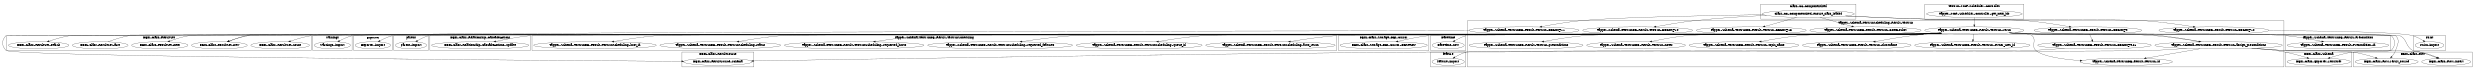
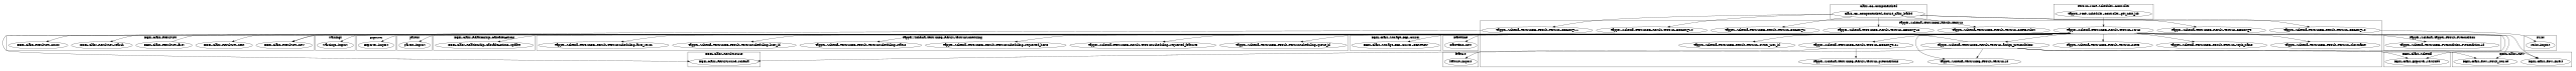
  digraph {
    "DBIx::Class::ResultSet::new"
    "DBIx::Class::ResultSet::next"
    "DBIx::Class::ResultSet::first"
    "DBIx::Class::ResultSet::search"
    "DBIx::Class::ResultSet::count"
    "DBIx::Class::Relationship::CascadeActions::update"
    "Tapper::Schema::TestrunDB::Result::TestrunScheduling::queue_id"
    "Tapper::Schema::TestrunDB::Result::TestrunScheduling::requested_features"
    "Tapper::Schema::TestrunDB::Result::TestrunScheduling::requested_hosts"
    "Tapper::Schema::TestrunDB::Result::TestrunScheduling::status"
    "Tapper::Schema::TestrunDB::Result::TestrunScheduling::host_id"
    "Tapper::Schema::TestrunDB::Result::TestrunScheduling::auto_rerun"
    "feature::import"
    "parent::import"
    "DBIx::Class::Storage::DBI::Cursor::DESTROY"
    "Exporter::import"
    "Class::C3::Componentised::ensure_class_loaded"
    "DateTime::now"
    "Tapper::Schema::TestrunDB::Result::Testrun::BEGIN@11"
    "Tapper::Schema::TestrunDB::Result::Testrun::BEGIN@14"
    "Tapper::Schema::TestrunDB::Result::Testrun::shortname"
    "Tapper::Schema::TestrunDB::Result::Testrun::owner_user_id"
    "Tapper::Schema::TestrunDB::Result::Testrun::assign_preconditions"
    "Tapper::Schema::TestrunDB::Result::Testrun::BEGIN@13"
    "Tapper::Schema::TestrunDB::Result::Testrun::id"
+   "Tapper::Schema::TestrunDB::Result::Testrun::BEGIN@2"
    "Tapper::Schema::TestrunDB::Result::Testrun::BEGIN@9"
    "Tapper::Schema::TestrunDB::Result::Testrun::BEGIN@9.21"
    "Tapper::Schema::TestrunDB::Result::Testrun::rerun"
    "Tapper::Schema::TestrunDB::Result::Testrun::CORE:subst"
    "Tapper::Schema::TestrunDB::Result::Testrun::preconditions"
    "Tapper::Schema::TestrunDB::Result::Testrun::notes"
    "Tapper::Schema::TestrunDB::Result::Testrun::BEGIN@10"
    "Tapper::Schema::TestrunDB::Result::Testrun::topic_name"
    "DBIx::Class::ResultSource::schema"
    "warnings::import"
-   "Tapper::Schema::TestrunDB::Result::Precondition::id"
+   "Tapper::Schema::TestrunDB::Result::Precondition::id" [label="Tapper::Schema::TestrunDB::Precondition::Precondition::id"]
    n38 [label="DBIx::Class::Exporter::resultset"]
    "DBIx::Class::Row::insert"
    "DBIx::Class::Row::result_source"
    "Tapper::MCP::Scheduler::Controller::get_next_job"
    "strict::import"
    subgraph cluster_1 {
      label="DBIx::Class::ResultSet"
      "DBIx::Class::ResultSet::new"
      "DBIx::Class::ResultSet::next"
      "DBIx::Class::ResultSet::first"
      "DBIx::Class::ResultSet::search"
      "DBIx::Class::ResultSet::count"
    }
    subgraph cluster_2 {
      label="DBIx::Class::Relationship::CascadeActions"
      "DBIx::Class::Relationship::CascadeActions::update"
    }
    subgraph cluster_3 {
      label="Tapper::Schema::TestrunDB::Result::TestrunScheduling"
      "Tapper::Schema::TestrunDB::Result::TestrunScheduling::queue_id"
      "Tapper::Schema::TestrunDB::Result::TestrunScheduling::requested_features"
      "Tapper::Schema::TestrunDB::Result::TestrunScheduling::requested_hosts"
      "Tapper::Schema::TestrunDB::Result::TestrunScheduling::status"
      "Tapper::Schema::TestrunDB::Result::TestrunScheduling::host_id"
      "Tapper::Schema::TestrunDB::Result::TestrunScheduling::auto_rerun"
    }
    subgraph cluster_4 {
      label=feature
      "feature::import"
    }
    subgraph cluster_5 {
      label=parent
      "parent::import"
    }
    subgraph cluster_6 {
      label="DBIx::Class::Storage::DBI::Cursor"
      "DBIx::Class::Storage::DBI::Cursor::DESTROY"
    }
    subgraph cluster_7 {
      label=Exporter
      "Exporter::import"
    }
    subgraph cluster_8 {
      label="Class::C3::Componentised"
      "Class::C3::Componentised::ensure_class_loaded"
    }
    subgraph cluster_9 {
      label=DateTime
      "DateTime::now"
    }
    subgraph cluster_10 {
-     label="Tapper::Schema::TestrunScheduling::Result::Testrun"
+     label="Tapper::Schema::TestrunDB::Result::Testrun"
      "Tapper::Schema::TestrunDB::Result::Testrun::BEGIN@11"
      "Tapper::Schema::TestrunDB::Result::Testrun::BEGIN@14"
      "Tapper::Schema::TestrunDB::Result::Testrun::shortname"
      "Tapper::Schema::TestrunDB::Result::Testrun::owner_user_id"
      "Tapper::Schema::TestrunDB::Result::Testrun::assign_preconditions"
      "Tapper::Schema::TestrunDB::Result::Testrun::BEGIN@13"
      "Tapper::Schema::TestrunDB::Result::Testrun::id"
+     "Tapper::Schema::TestrunDB::Result::Testrun::BEGIN@2"
      "Tapper::Schema::TestrunDB::Result::Testrun::BEGIN@9"
      "Tapper::Schema::TestrunDB::Result::Testrun::BEGIN@9.21"
      "Tapper::Schema::TestrunDB::Result::Testrun::rerun"
      "Tapper::Schema::TestrunDB::Result::Testrun::CORE:subst"
      "Tapper::Schema::TestrunDB::Result::Testrun::preconditions"
      "Tapper::Schema::TestrunDB::Result::Testrun::notes"
      "Tapper::Schema::TestrunDB::Result::Testrun::BEGIN@10"
      "Tapper::Schema::TestrunDB::Result::Testrun::topic_name"
    }
    subgraph cluster_11 {
      label="DBIx::Class::ResultSource"
      "DBIx::Class::ResultSource::schema"
    }
    subgraph cluster_12 {
      label=warnings
      "warnings::import"
    }
    subgraph cluster_13 {
-     label="Tapper::Schema::TestrunDB::Result::Precondition"
+     label="Tapper::Schema::Tapper::Result::Precondition"
      "Tapper::Schema::TestrunDB::Result::Precondition::id"
    }
    subgraph cluster_14 {
      label="DBIx::Class::Schema"
      n38
    }
    subgraph cluster_15 {
      label="DBIx::Class::Row"
      "DBIx::Class::Row::insert"
      "DBIx::Class::Row::result_source"
    }
    subgraph cluster_16 {
      label="Testrun::MCP::Scheduler::Controller"
      "Tapper::MCP::Scheduler::Controller::get_next_job"
    }
    subgraph cluster_17 {
      label="strict"
      "strict::import"
    }
    "DBIx::Class::ResultSet::first" -> "Tapper::Schema::TestrunDB::Result::Testrun::rerun"
    "Class::C3::Componentised::ensure_class_loaded" -> "Tapper::Schema::TestrunDB::Result::Testrun::BEGIN@11"
    "Class::C3::Componentised::ensure_class_loaded" -> "Tapper::Schema::TestrunDB::Result::Testrun::BEGIN@14"
    "Class::C3::Componentised::ensure_class_loaded" -> "Tapper::Schema::TestrunDB::Result::Testrun::BEGIN@13"
+   "Class::C3::Componentised::ensure_class_loaded" -> "Tapper::Schema::TestrunDB::Result::Testrun::BEGIN@2"
    "Class::C3::Componentised::ensure_class_loaded" -> "Tapper::Schema::TestrunDB::Result::Testrun::BEGIN@9"
    "Class::C3::Componentised::ensure_class_loaded" -> "Tapper::Schema::TestrunDB::Result::Testrun::CORE:subst"
    "Class::C3::Componentised::ensure_class_loaded" -> "Tapper::Schema::TestrunDB::Result::Testrun::BEGIN@10"
    "Tapper::Schema::TestrunDB::Result::Testrun::BEGIN@11" -> "warnings::import"
    "Tapper::Schema::TestrunDB::Result::Testrun::BEGIN@14" -> "Exporter::import"
    "Tapper::Schema::TestrunDB::Result::Testrun::assign_preconditions" -> "DBIx::Class::ResultSet::new"
    "Tapper::Schema::TestrunDB::Result::Testrun::assign_preconditions" -> "Tapper::Schema::TestrunDB::Result::Testrun::id"
    "Tapper::Schema::TestrunDB::Result::Testrun::assign_preconditions" -> "DBIx::Class::ResultSource::schema"
    "Tapper::Schema::TestrunDB::Result::Testrun::assign_preconditions" -> n38
    "Tapper::Schema::TestrunDB::Result::Testrun::assign_preconditions" -> "DBIx::Class::Row::insert"
    "Tapper::Schema::TestrunDB::Result::Testrun::assign_preconditions" -> "DBIx::Class::Row::result_source"
    "Tapper::Schema::TestrunDB::Result::Testrun::BEGIN@13" -> "parent::import"
    "Tapper::Schema::TestrunDB::Result::Testrun::BEGIN@9" -> "Tapper::Schema::TestrunDB::Result::Testrun::BEGIN@9.21"
    "Tapper::Schema::TestrunDB::Result::Testrun::BEGIN@9.21" -> "feature::import"
    "Tapper::Schema::TestrunDB::Result::Testrun::rerun" -> "DBIx::Class::ResultSet::new"
    "Tapper::Schema::TestrunDB::Result::Testrun::rerun" -> "DBIx::Class::ResultSet::next"
    "Tapper::Schema::TestrunDB::Result::Testrun::rerun" -> "DBIx::Class::ResultSet::search"
    "Tapper::Schema::TestrunDB::Result::Testrun::rerun" -> "DBIx::Class::ResultSet::count"
    "Tapper::Schema::TestrunDB::Result::Testrun::rerun" -> "DBIx::Class::Relationship::CascadeActions::update"
    "Tapper::Schema::TestrunDB::Result::Testrun::rerun" -> "Tapper::Schema::TestrunDB::Result::TestrunScheduling::queue_id"
    "Tapper::Schema::TestrunDB::Result::Testrun::rerun" -> "Tapper::Schema::TestrunDB::Result::TestrunScheduling::requested_features"
    "Tapper::Schema::TestrunDB::Result::Testrun::rerun" -> "Tapper::Schema::TestrunDB::Result::TestrunScheduling::requested_hosts"
    "Tapper::Schema::TestrunDB::Result::Testrun::rerun" -> "Tapper::Schema::TestrunDB::Result::TestrunScheduling::status"
    "Tapper::Schema::TestrunDB::Result::Testrun::rerun" -> "Tapper::Schema::TestrunDB::Result::TestrunScheduling::host_id"
    "Tapper::Schema::TestrunDB::Result::Testrun::rerun" -> "Tapper::Schema::TestrunDB::Result::TestrunScheduling::auto_rerun"
    "Tapper::Schema::TestrunDB::Result::Testrun::rerun" -> "DBIx::Class::Storage::DBI::Cursor::DESTROY"
    "Tapper::Schema::TestrunDB::Result::Testrun::rerun" -> "DateTime::now"
    "Tapper::Schema::TestrunDB::Result::Testrun::rerun" -> "Tapper::Schema::TestrunDB::Result::Testrun::shortname"
    "Tapper::Schema::TestrunDB::Result::Testrun::rerun" -> "Tapper::Schema::TestrunDB::Result::Testrun::owner_user_id"
    "Tapper::Schema::TestrunDB::Result::Testrun::rerun" -> "Tapper::Schema::TestrunDB::Result::Testrun::assign_preconditions"
    "Tapper::Schema::TestrunDB::Result::Testrun::rerun" -> "Tapper::Schema::TestrunDB::Result::Testrun::id"
-   "Tapper::Schema::TestrunDB::Result::Testrun::rerun" -> "Tapper::Schema::TestrunDB::Result::Testrun::preconditions"
+   "Tapper::Schema::TestrunDB::Result::Testrun::BEGIN@9.21" -> "Tapper::Schema::TestrunDB::Result::Testrun::preconditions"
    "Tapper::Schema::TestrunDB::Result::Testrun::rerun" -> "Tapper::Schema::TestrunDB::Result::Testrun::notes"
    "Tapper::Schema::TestrunDB::Result::Testrun::rerun" -> "Tapper::Schema::TestrunDB::Result::Testrun::topic_name"
    "Tapper::Schema::TestrunDB::Result::Testrun::rerun" -> "DBIx::Class::ResultSource::schema"
    "Tapper::Schema::TestrunDB::Result::Testrun::rerun" -> "Tapper::Schema::TestrunDB::Result::Precondition::id"
    "Tapper::Schema::TestrunDB::Result::Testrun::rerun" -> n38
    "Tapper::Schema::TestrunDB::Result::Testrun::rerun" -> "DBIx::Class::Row::insert"
    "Tapper::Schema::TestrunDB::Result::Testrun::rerun" -> "DBIx::Class::Row::result_source"
    "Tapper::Schema::TestrunDB::Result::Testrun::BEGIN@10" -> "strict::import"
    "Tapper::MCP::Scheduler::Controller::get_next_job" -> "Tapper::Schema::TestrunDB::Result::Testrun::rerun"
  }
